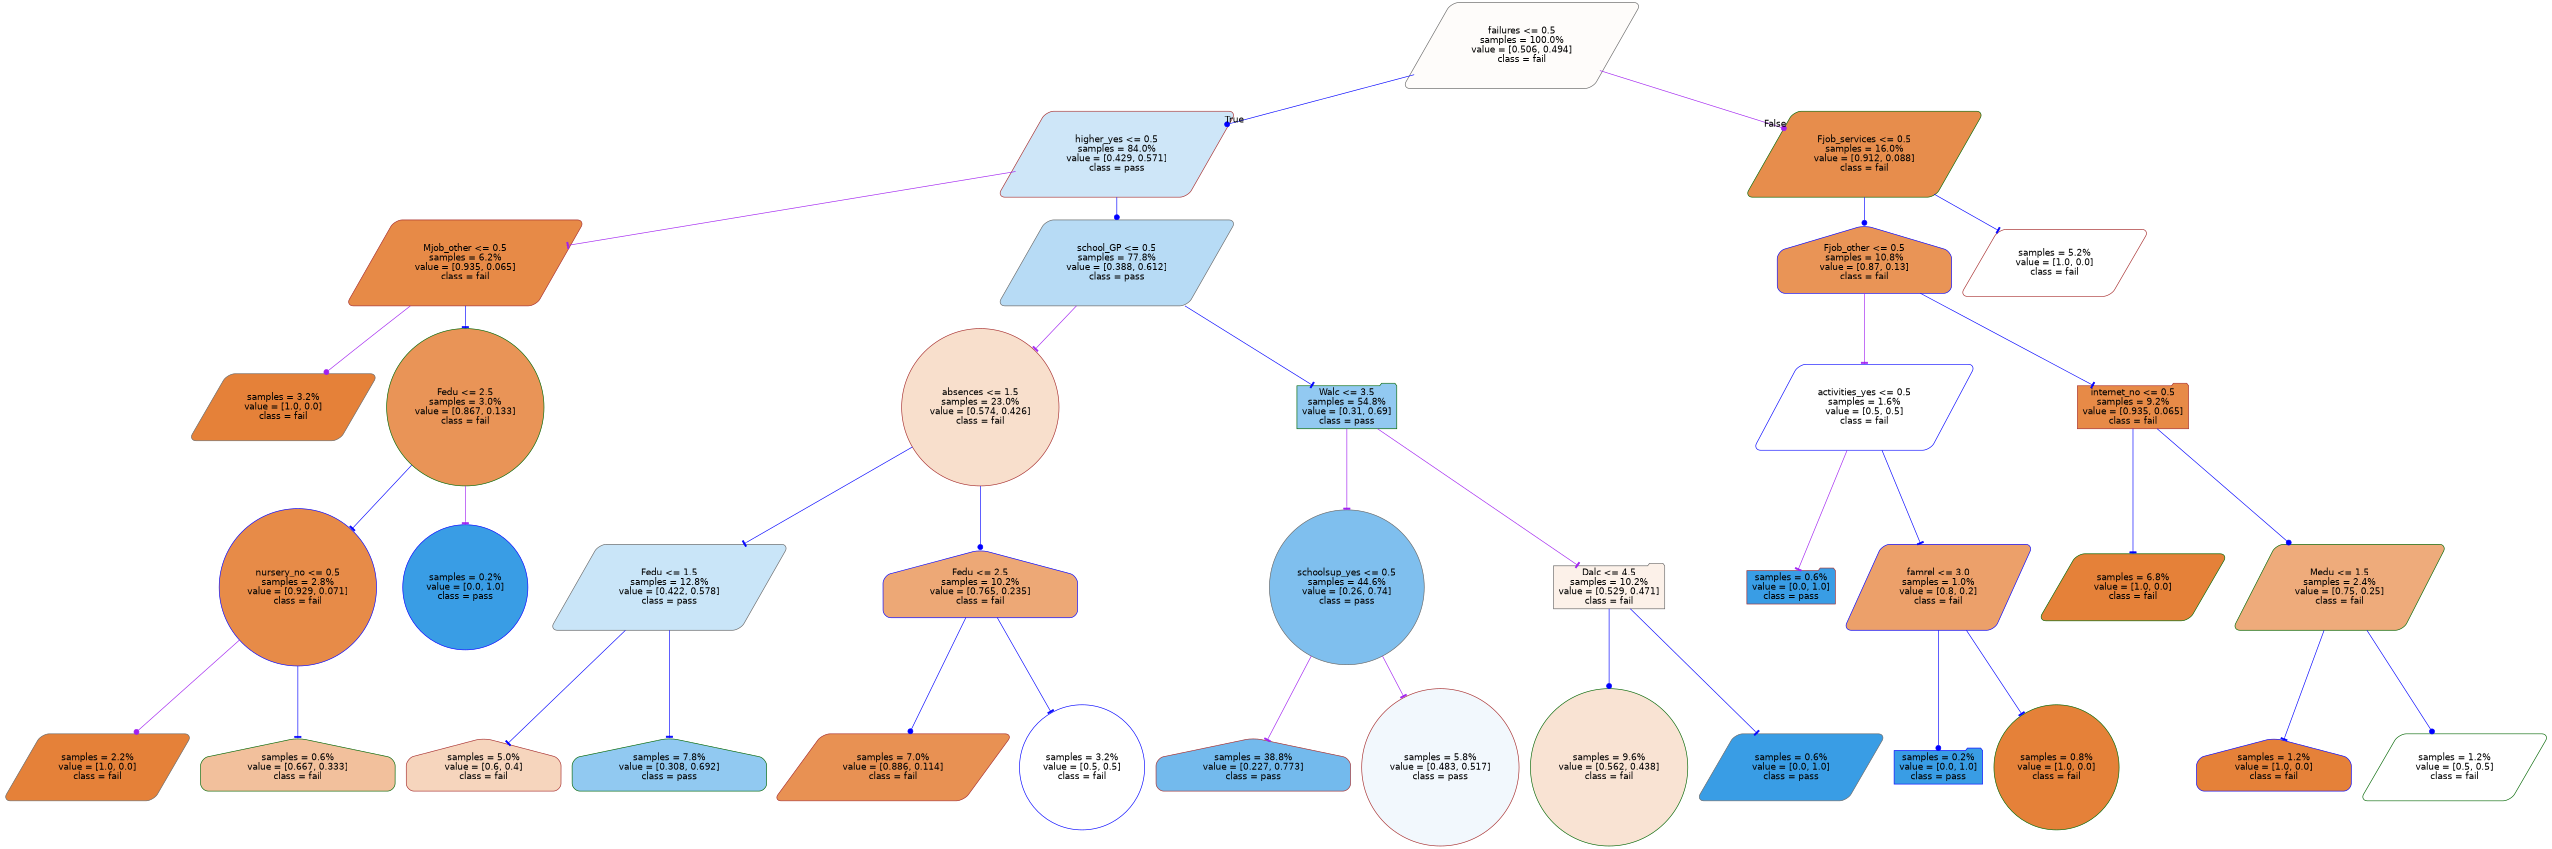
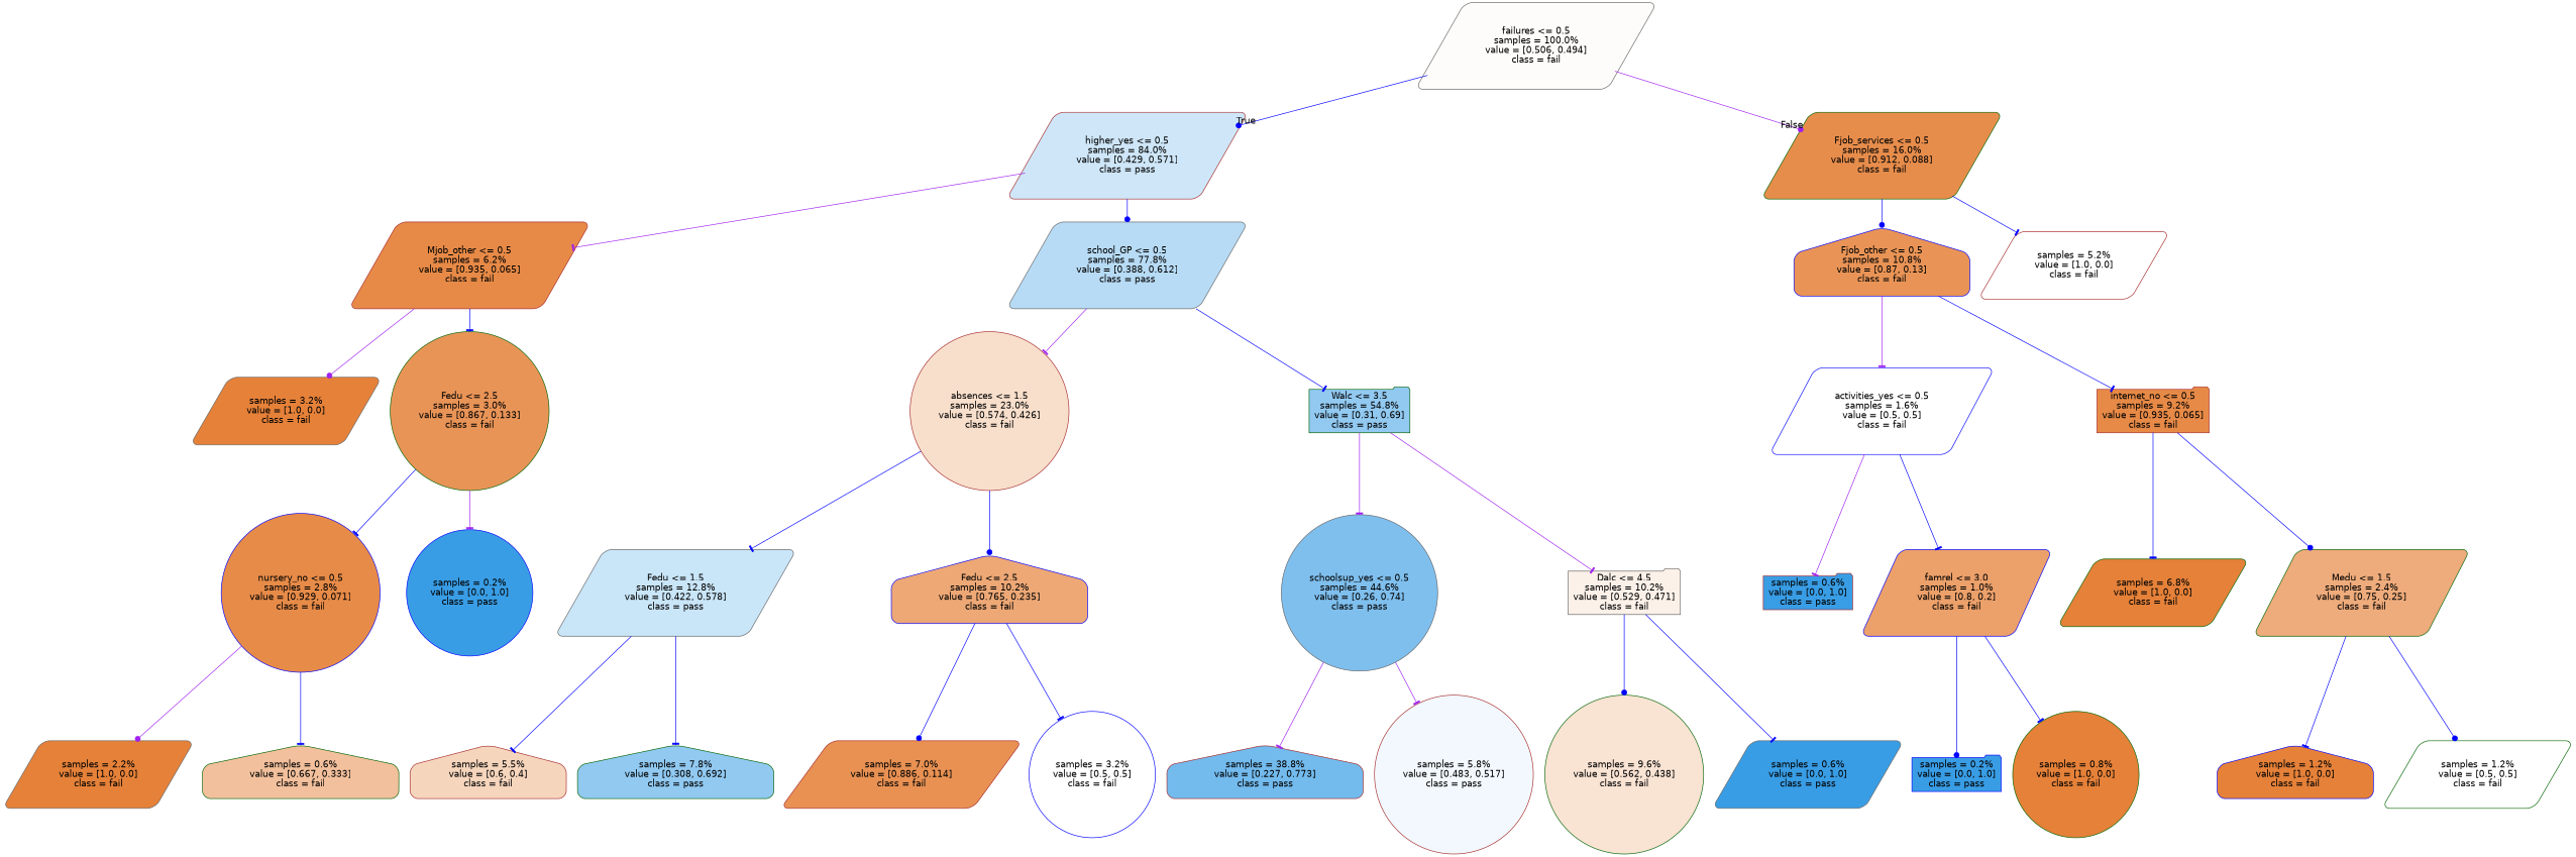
  digraph {
    node [color=brown fillcolor="#e58139" fontname=helvetica shape=parallelogram style="filled, rounded"]
    edge [arrowhead=tee color=blue fontname=helvetica]
    n1 [color=gray40 fillcolor="#fefcfa" label="failures <= 0.5\nsamples = 100.0%\nvalue = [0.506, 0.494]\nclass = fail"]
    n2 [fillcolor="#cee6f8" label="higher_yes <= 0.5\nsamples = 84.0%\nvalue = [0.429, 0.571]\nclass = pass"]
    n3 [color=darkgreen fillcolor="#e78d4c" label="Fjob_services <= 0.5\nsamples = 16.0%\nvalue = [0.912, 0.088]\nclass = fail"]
    n4 [fillcolor="#e78a47" label="Mjob_other <= 0.5\nsamples = 6.2%\nvalue = [0.935, 0.065]\nclass = fail"]
    n5 [color=gray40 fillcolor="#b7dbf5" label="school_GP <= 0.5\nsamples = 77.8%\nvalue = [0.388, 0.612]\nclass = pass"]
    n6 [color=blue fillcolor="#e99456" label="Fjob_other <= 0.5\nsamples = 10.8%\nvalue = [0.87, 0.13]\nclass = fail" shape=house]
    n7 [fillcolor="#ffffff" label="samples = 5.2%\nvalue = [1.0, 0.0]\nclass = fail"]
    n8 [color=gray40 label="samples = 3.2%\nvalue = [1.0, 0.0]\nclass = fail"]
    n9 [color=darkgreen fillcolor="#e99457" label="Fedu <= 2.5\nsamples = 3.0%\nvalue = [0.867, 0.133]\nclass = fail" shape=circle]
    n10 [fillcolor="#f8dfcc" label="absences <= 1.5\nsamples = 23.0%\nvalue = [0.574, 0.426]\nclass = fail" shape=circle]
    n11 [color=darkgreen fillcolor="#92c9f1" label="Walc <= 3.5\nsamples = 54.8%\nvalue = [0.31, 0.69]\nclass = pass" shape=folder]
    n12 [color=blue fillcolor="#e78b48" label="nursery_no <= 0.5\nsamples = 2.8%\nvalue = [0.929, 0.071]\nclass = fail" shape=circle]
    n13 [color=blue fillcolor="#399de5" label="samples = 0.2%\nvalue = [0.0, 1.0]\nclass = pass" shape=circle]
    n14 [color=gray40 label="samples = 2.2%\nvalue = [1.0, 0.0]\nclass = fail"]
    n15 [color=darkgreen fillcolor="#f2c09c" label="samples = 0.6%\nvalue = [0.667, 0.333]\nclass = fail" shape=house]
    n16 [color=gray40 fillcolor="#c9e5f8" label="Fedu <= 1.5\nsamples = 12.8%\nvalue = [0.422, 0.578]\nclass = pass"]
    n17 [color=blue fillcolor="#eda876" label="Fedu <= 2.5\nsamples = 10.2%\nvalue = [0.765, 0.235]\nclass = fail" shape=house]
    n18 [color=gray40 fillcolor="#7fbfee" label="schoolsup_yes <= 0.5\nsamples = 44.6%\nvalue = [0.26, 0.74]\nclass = pass" shape=circle]
    n19 [color=gray40 fillcolor="#fcf1e9" label="Dalc <= 4.5\nsamples = 10.2%\nvalue = [0.529, 0.471]\nclass = fail" shape=folder]
-   n20 [fillcolor="#f6d5bd" label="samples = 5.0%\nvalue = [0.6, 0.4]\nclass = fail" shape=house]
+   n20 [fillcolor="#f6d5bd" label="samples = 5.5%\nvalue = [0.6, 0.4]\nclass = fail" shape=house]
    n21 [color=darkgreen fillcolor="#91c9f1" label="samples = 7.8%\nvalue = [0.308, 0.692]\nclass = pass" shape=house]
    n22 [fillcolor="#e89153" label="samples = 7.0%\nvalue = [0.886, 0.114]\nclass = fail"]
    n23 [color=blue fillcolor="#ffffff" label="samples = 3.2%\nvalue = [0.5, 0.5]\nclass = fail" shape=circle]
    n24 [fillcolor="#73baed" label="samples = 38.8%\nvalue = [0.227, 0.773]\nclass = pass" shape=house]
    n25 [fillcolor="#f2f8fd" label="samples = 5.8%\nvalue = [0.483, 0.517]\nclass = pass" shape=circle]
    n26 [color=darkgreen fillcolor="#f9e3d3" label="samples = 9.6%\nvalue = [0.562, 0.438]\nclass = fail" shape=circle]
    n27 [color=gray40 fillcolor="#399de5" label="samples = 0.6%\nvalue = [0.0, 1.0]\nclass = pass"]
    n28 [color=blue fillcolor="#ffffff" label="activities_yes <= 0.5\nsamples = 1.6%\nvalue = [0.5, 0.5]\nclass = fail"]
    n29 [fillcolor="#e78a47" label="internet_no <= 0.5\nsamples = 9.2%\nvalue = [0.935, 0.065]\nclass = fail" shape=folder]
    n30 [fillcolor="#399de5" label="samples = 0.6%\nvalue = [0.0, 1.0]\nclass = pass" shape=folder]
    n31 [color=blue fillcolor="#eca06a" label="famrel <= 3.0\nsamples = 1.0%\nvalue = [0.8, 0.2]\nclass = fail"]
    n32 [color=darkgreen label="samples = 6.8%\nvalue = [1.0, 0.0]\nclass = fail"]
    n33 [color=darkgreen fillcolor="#eeab7b" label="Medu <= 1.5\nsamples = 2.4%\nvalue = [0.75, 0.25]\nclass = fail"]
    n34 [color=blue fillcolor="#399de5" label="samples = 0.2%\nvalue = [0.0, 1.0]\nclass = pass" shape=folder]
    n35 [color=darkgreen label="samples = 0.8%\nvalue = [1.0, 0.0]\nclass = fail" shape=circle]
    n36 [color=blue label="samples = 1.2%\nvalue = [1.0, 0.0]\nclass = fail" shape=house]
    n37 [color=darkgreen fillcolor="#ffffff" label="samples = 1.2%\nvalue = [0.5, 0.5]\nclass = fail"]
    n1 -> n2 [arrowhead=dot headlabel=True labelangle=45 labeldistance=2.5]
    n1 -> n3 [arrowhead=dot color=purple headlabel=False labelangle=-45 labeldistance=2.5]
    n2 -> n4 [color=purple]
    n2 -> n5 [arrowhead=dot]
    n3 -> n6 [arrowhead=dot]
    n3 -> n7
    n4 -> n8 [arrowhead=dot color=purple]
    n4 -> n9
    n5 -> n10 [color=purple]
    n5 -> n11
    n6 -> n28 [color=purple]
    n6 -> n29
    n9 -> n12
    n9 -> n13 [color=purple]
    n10 -> n16
    n10 -> n17 [arrowhead=dot]
    n11 -> n18 [color=purple]
    n11 -> n19 [color=purple]
    n12 -> n14 [arrowhead=dot color=purple]
    n12 -> n15
    n16 -> n20
    n16 -> n21
    n17 -> n22 [arrowhead=dot]
    n17 -> n23
    n18 -> n24 [color=purple]
    n18 -> n25 [color=purple]
    n19 -> n26 [arrowhead=dot]
    n19 -> n27
    n28 -> n30 [color=purple]
    n28 -> n31
    n29 -> n32
    n29 -> n33 [arrowhead=dot]
    n31 -> n34 [arrowhead=dot]
    n31 -> n35
    n33 -> n36
    n33 -> n37 [arrowhead=dot]
  }
